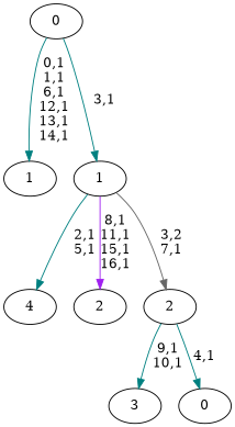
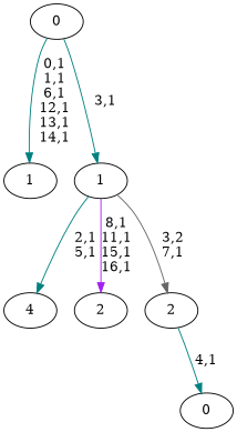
  digraph {
    edge [color=teal]
    n1 [label=4]
-   n2 [label=3]
    n3 [label=2]
    n4 [label=1]
    n5 [label=0]
    2
    1
    0
-   2 -> n2 [label="9,1\n10,1"]
    2 -> n5 [label="4,1"]
    1 -> n1 [label="2,1\n5,1"]
    1 -> n3 [label="8,1\n11,1\n15,1\n16,1" color=purple]
    1 -> 2 [label="3,2\n7,1" color=gray40]
    0 -> n4 [label="0,1\n1,1\n6,1\n12,1\n13,1\n14,1"]
    0 -> 1 [label="3,1"]
  }
